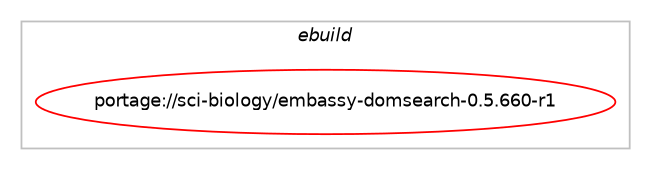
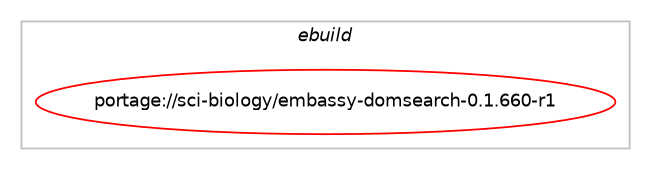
  digraph {
    compound=true
    concentrate=true
    fontname=Helvetica
    fontsize=10
    newrank=true
    rankdir=TB
    ranksep=1.5
-   n1 [color=red fontname=Helvetica fontsize=10 label="portage://sci-biology/embassy-domsearch-0.5.660-r1" width=4]
+   n1 [color=red fontname=Helvetica fontsize=10 label="portage://sci-biology/embassy-domsearch-0.1.660-r1" width=4]
    subgraph cluster_1 {
      color=gray
      label=<<i>ebuild</i>>
      n1
    }
    subgraph cluster_2 {
      color=gray
      label=<<i>dependencies</i>>
      subgraph cluster_3 {
        color=gray
        fillcolor="#eeeeee"
        label=<<i>compile</i>>
        style=filled
      }
      subgraph cluster_4 {
        color=gray
        fillcolor="#eeeeee"
        label=<<i>compile and run</i>>
        style=filled
      }
      subgraph cluster_5 {
        color=gray
        fillcolor="#eeeeee"
        label=<<i>run</i>>
        style=filled
      }
    }
    subgraph cluster_6 {
      color=gray
      label=<<i>candidates</i>>
      rank=same
    }
  }
